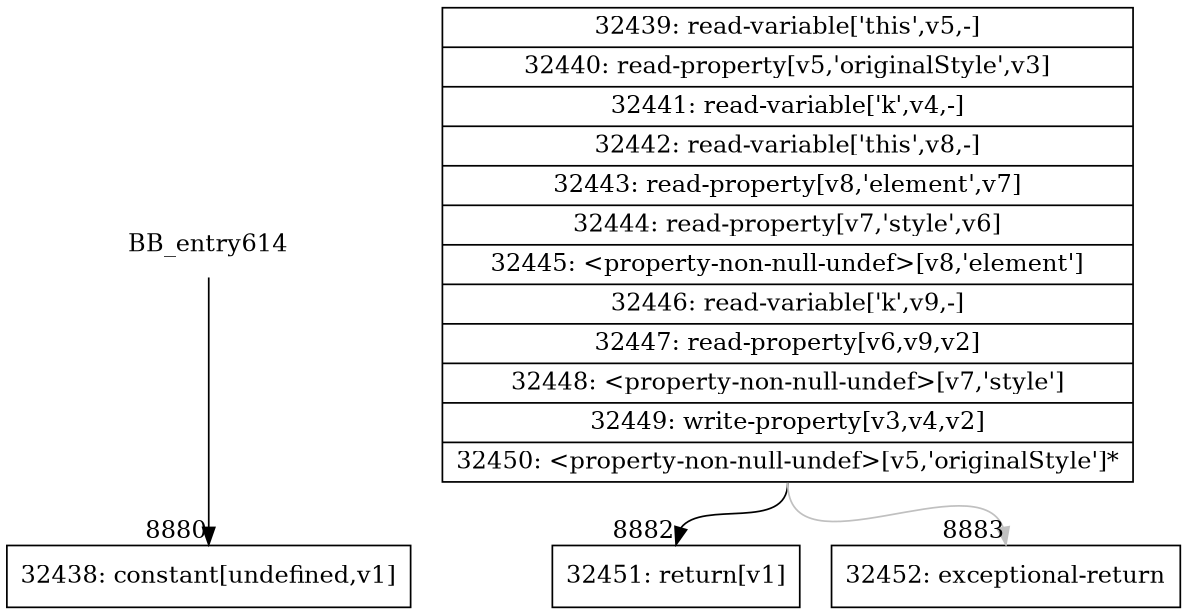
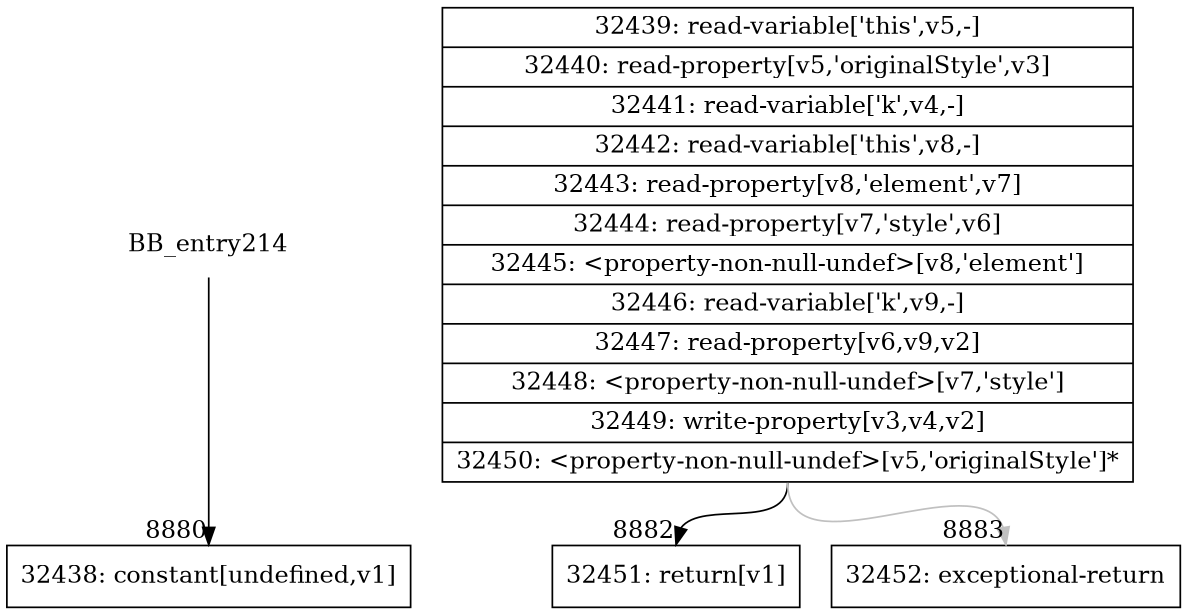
  digraph {
    rankdir=TD
    node [shape=record]
    edge [headport=n tailport=s]
-   BB_entry614 [shape=none]
+   BB_entry614 [shape=none label=BB_entry214]
    n2 [label="{32438: constant[undefined,v1]}"]
    n3 [label="{32439: read-variable['this',v5,-]|32440: read-property[v5,'originalStyle',v3]|32441: read-variable['k',v4,-]|32442: read-variable['this',v8,-]|32443: read-property[v8,'element',v7]|32444: read-property[v7,'style',v6]|32445: \<property-non-null-undef\>[v8,'element']|32446: read-variable['k',v9,-]|32447: read-property[v6,v9,v2]|32448: \<property-non-null-undef\>[v7,'style']|32449: write-property[v3,v4,v2]|32450: \<property-non-null-undef\>[v5,'originalStyle']*}"]
    n4 [label="{32451: return[v1]}"]
    n5 [label="{32452: exceptional-return}"]
    BB_entry614 -> n2 [headlabel="    8880"]
    n3 -> n4 [headlabel="      8882"]
    n3 -> n5 [color=gray headlabel="      8883"]
  }
